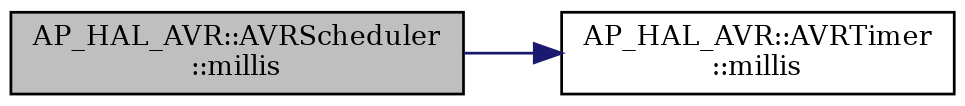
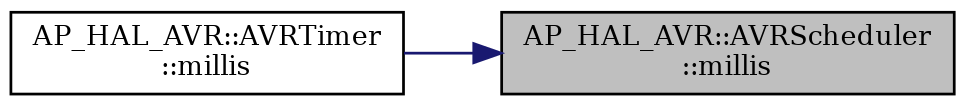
  digraph {
    rankdir=LR
    fontname="DejaVu Serif"
    node [color=black fontname="DejaVu Serif" fontsize=10 shape=record style=filled]
    n1 [fillcolor=grey75 fontcolor=black height=0.2 label="AP_HAL_AVR::AVRScheduler\l::millis" width=0.4]
    n2 [fillcolor=white height=0.2 label="AP_HAL_AVR::AVRTimer\l::millis" width=0.4]
-   n1 -> n2 [color=midnightblue fontname="DejaVu Serif" fontsize=10 labelfontname=Helvetica labelfontsize=10 style=solid]
+   n2 -> n1 [color=midnightblue fontname="DejaVu Serif" fontsize=10 labelfontname=Helvetica labelfontsize=10 style=solid]
  }
